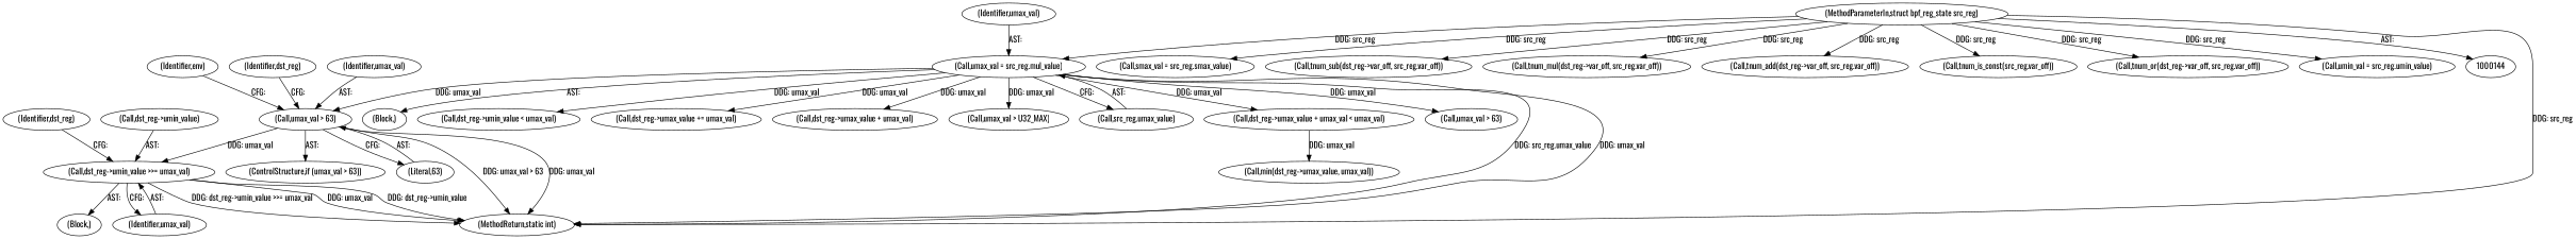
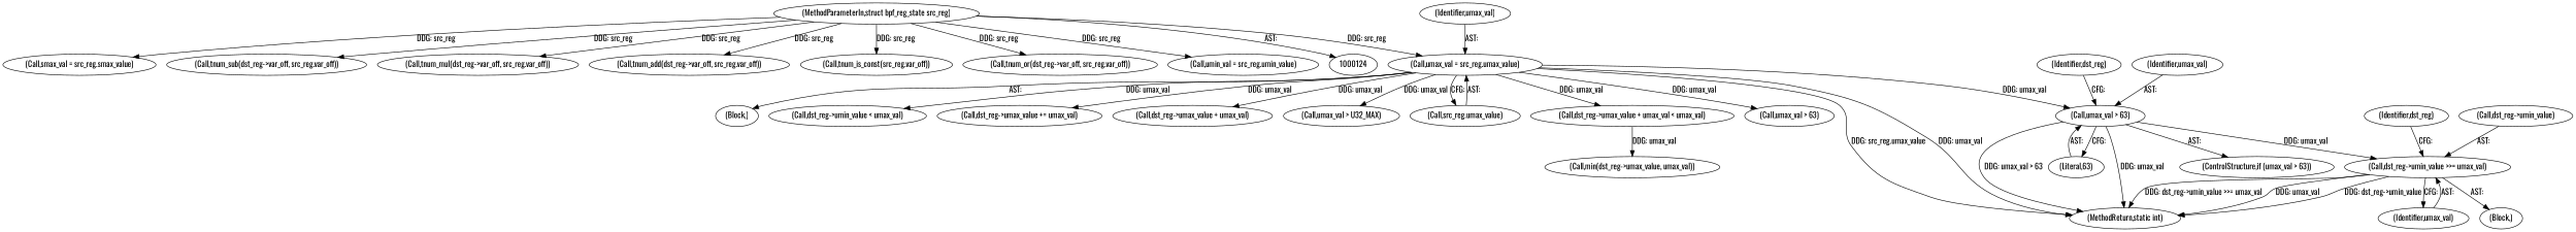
  digraph {
    fontname=Oswald
    node [fontname=Oswald]
    edge [fontname=Oswald]
    n1 [label="(Call,dst_reg->umin_value >>= umax_val)"]
    n2 [label="(Block,)"]
    n3 [label="(MethodReturn,static int)"]
    n4 [label="(Identifier,umax_val)"]
    n5 [label="(Call,umax_val > 63)"]
    n6 [label="(ControlStructure,if (umax_val > 63))"]
    n7 [label="(Literal,63)"]
-   n8 [label="(Call,umax_val = src_reg.mul_value)"]
+   n8 [label="(Call,umax_val = src_reg.umax_value)"]
    n9 [label="(Block,)"]
    n10 [label="(Call,dst_reg->umin_value < umax_val)"]
    n11 [label="(Call,dst_reg->umax_value += umax_val)"]
    n12 [label="(Call,dst_reg->umax_value + umax_val)"]
    n13 [label="(Call,umax_val > U32_MAX)"]
    n14 [label="(Call,src_reg.umax_value)"]
    n15 [label="(Call,dst_reg->umax_value + umax_val < umax_val)"]
    n16 [label="(Call,umax_val > 63)"]
    n17 [label="(Call,min(dst_reg->umax_value, umax_val))"]
    n18 [label="(MethodParameterIn,struct bpf_reg_state src_reg)"]
    n19 [label="(Call,smax_val = src_reg.smax_value)"]
    n20 [label="(Call,tnum_sub(dst_reg->var_off, src_reg.var_off))"]
    n21 [label="(Call,tnum_mul(dst_reg->var_off, src_reg.var_off))"]
    n22 [label="(Call,tnum_add(dst_reg->var_off, src_reg.var_off))"]
    n23 [label="(Call,tnum_is_const(src_reg.var_off))"]
    n24 [label="(Call,tnum_or(dst_reg->var_off, src_reg.var_off))"]
    n25 [label="(Call,umin_val = src_reg.umin_value)"]
-   1000124 [label=1000144]
-   n27 [label="(Identifier,env)"]
+   1000124
    n28 [label="(Identifier,dst_reg)"]
    n29 [label="(Identifier,umax_val)"]
    n30 [label="(Identifier,dst_reg)"]
    n31 [label="(Identifier,umax_val)"]
    n32 [label="(Call,dst_reg->umin_value)"]
    n1 -> n2 [label="AST: "]
    n1 -> n3 [label="DDG: dst_reg->umin_value >>= umax_val"]
    n1 -> n3 [label="DDG: umax_val"]
    n1 -> n3 [label="DDG: dst_reg->umin_value"]
    n1 -> n4 [label="CFG: "]
    n4 -> n1 [label="AST: "]
    n5 -> n1 [label="DDG: umax_val"]
    n5 -> n3 [label="DDG: umax_val > 63"]
    n5 -> n3 [label="DDG: umax_val"]
    n5 -> n6 [label="AST: "]
    n5 -> n7 [label="CFG: "]
    n7 -> n5 [label="AST: "]
    n8 -> n3 [label="DDG: src_reg.umax_value"]
    n8 -> n3 [label="DDG: umax_val"]
    n8 -> n5 [label="DDG: umax_val"]
    n8 -> n9 [label="AST: "]
    n8 -> n10 [label="DDG: umax_val"]
    n8 -> n11 [label="DDG: umax_val"]
    n8 -> n12 [label="DDG: umax_val"]
    n8 -> n13 [label="DDG: umax_val"]
    n8 -> n14 [label="CFG: "]
    n8 -> n15 [label="DDG: umax_val"]
    n8 -> n16 [label="DDG: umax_val"]
    n14 -> n8 [label="AST: "]
    n15 -> n17 [label="DDG: umax_val"]
-   n18 -> n3 [label="DDG: src_reg"]
    n18 -> n8 [label="DDG: src_reg"]
    n18 -> n19 [label="DDG: src_reg"]
    n18 -> n20 [label="DDG: src_reg"]
    n18 -> n21 [label="DDG: src_reg"]
    n18 -> n22 [label="DDG: src_reg"]
    n18 -> n23 [label="DDG: src_reg"]
    n18 -> n24 [label="DDG: src_reg"]
    n18 -> n25 [label="DDG: src_reg"]
    n18 -> 1000124 [label="AST: "]
-   n27 -> n5 [label="CFG: "]
    n28 -> n1 [label="CFG: "]
    n29 -> n8 [label="AST: "]
    n30 -> n5 [label="CFG: "]
    n31 -> n5 [label="AST: "]
    n32 -> n1 [label="AST: "]
  }
